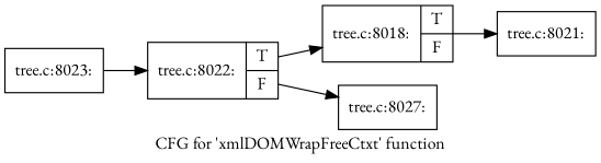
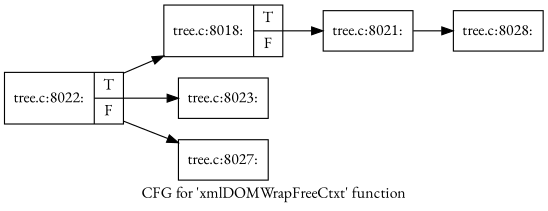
  digraph {
    fontname="EB Garamond"
    label="CFG for 'xmlDOMWrapFreeCtxt' function"
    rankdir=LR
    node [fontname="EB Garamond" shape=record]
    edge [fontname="EB Garamond"]
    n1 [label="{tree.c:8018:|{<s0>T|<s1>F}}"]
    n2 [label="{tree.c:8021:}"]
+   n3 [label="{tree.c:8028:}"]
    n4 [label="{tree.c:8022:|{<s0>T|<s1>F}}"]
    n5 [label="{tree.c:8023:}"]
    n6 [label="{tree.c:8027:}"]
    n1 -> n2
+   n2 -> n3
    n4 -> n1
-   n5 -> n4
+   n4 -> n5
    n4 -> n6
  }
